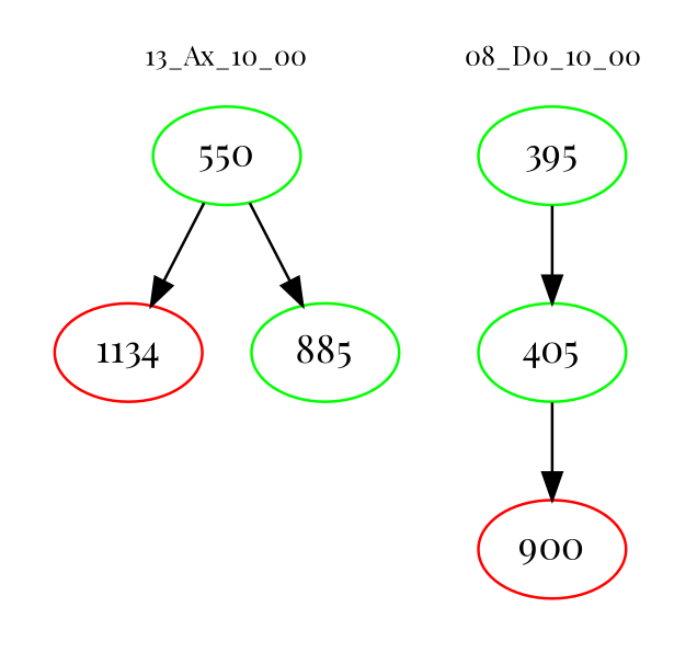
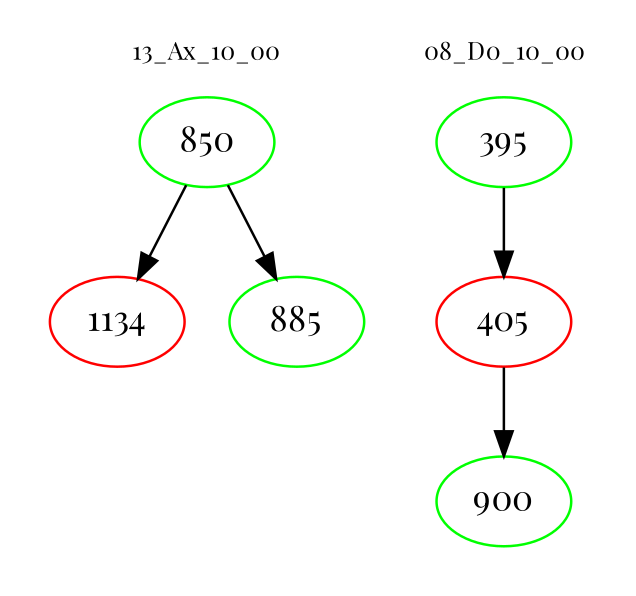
  digraph {
    fontname="Playfair Display"
    node [color=green fontname="Playfair Display"]
    edge [color=black fontname="Playfair Display"]
-   n1 [label=550]
+   n1 [label=850]
    n2 [color=red label=1134]
    n3 [label=885]
    n4 [label=395]
-   n5 [color=red label=900]
-   n6 [label=405]
+   n5 [label=900]
+   n6 [color=red label=405]
    subgraph cluster_1 {
      color=white
      fontsize=10
      label="13_Ax_10_00"
      n1
      n2
      n3
    }
    subgraph cluster_2 {
      color=white
      fontsize=10
      label="08_D0_10_00"
      n4
      n5
      n6
    }
    n1 -> n2
    n1 -> n3
    n4 -> n6
    n6 -> n5
  }
